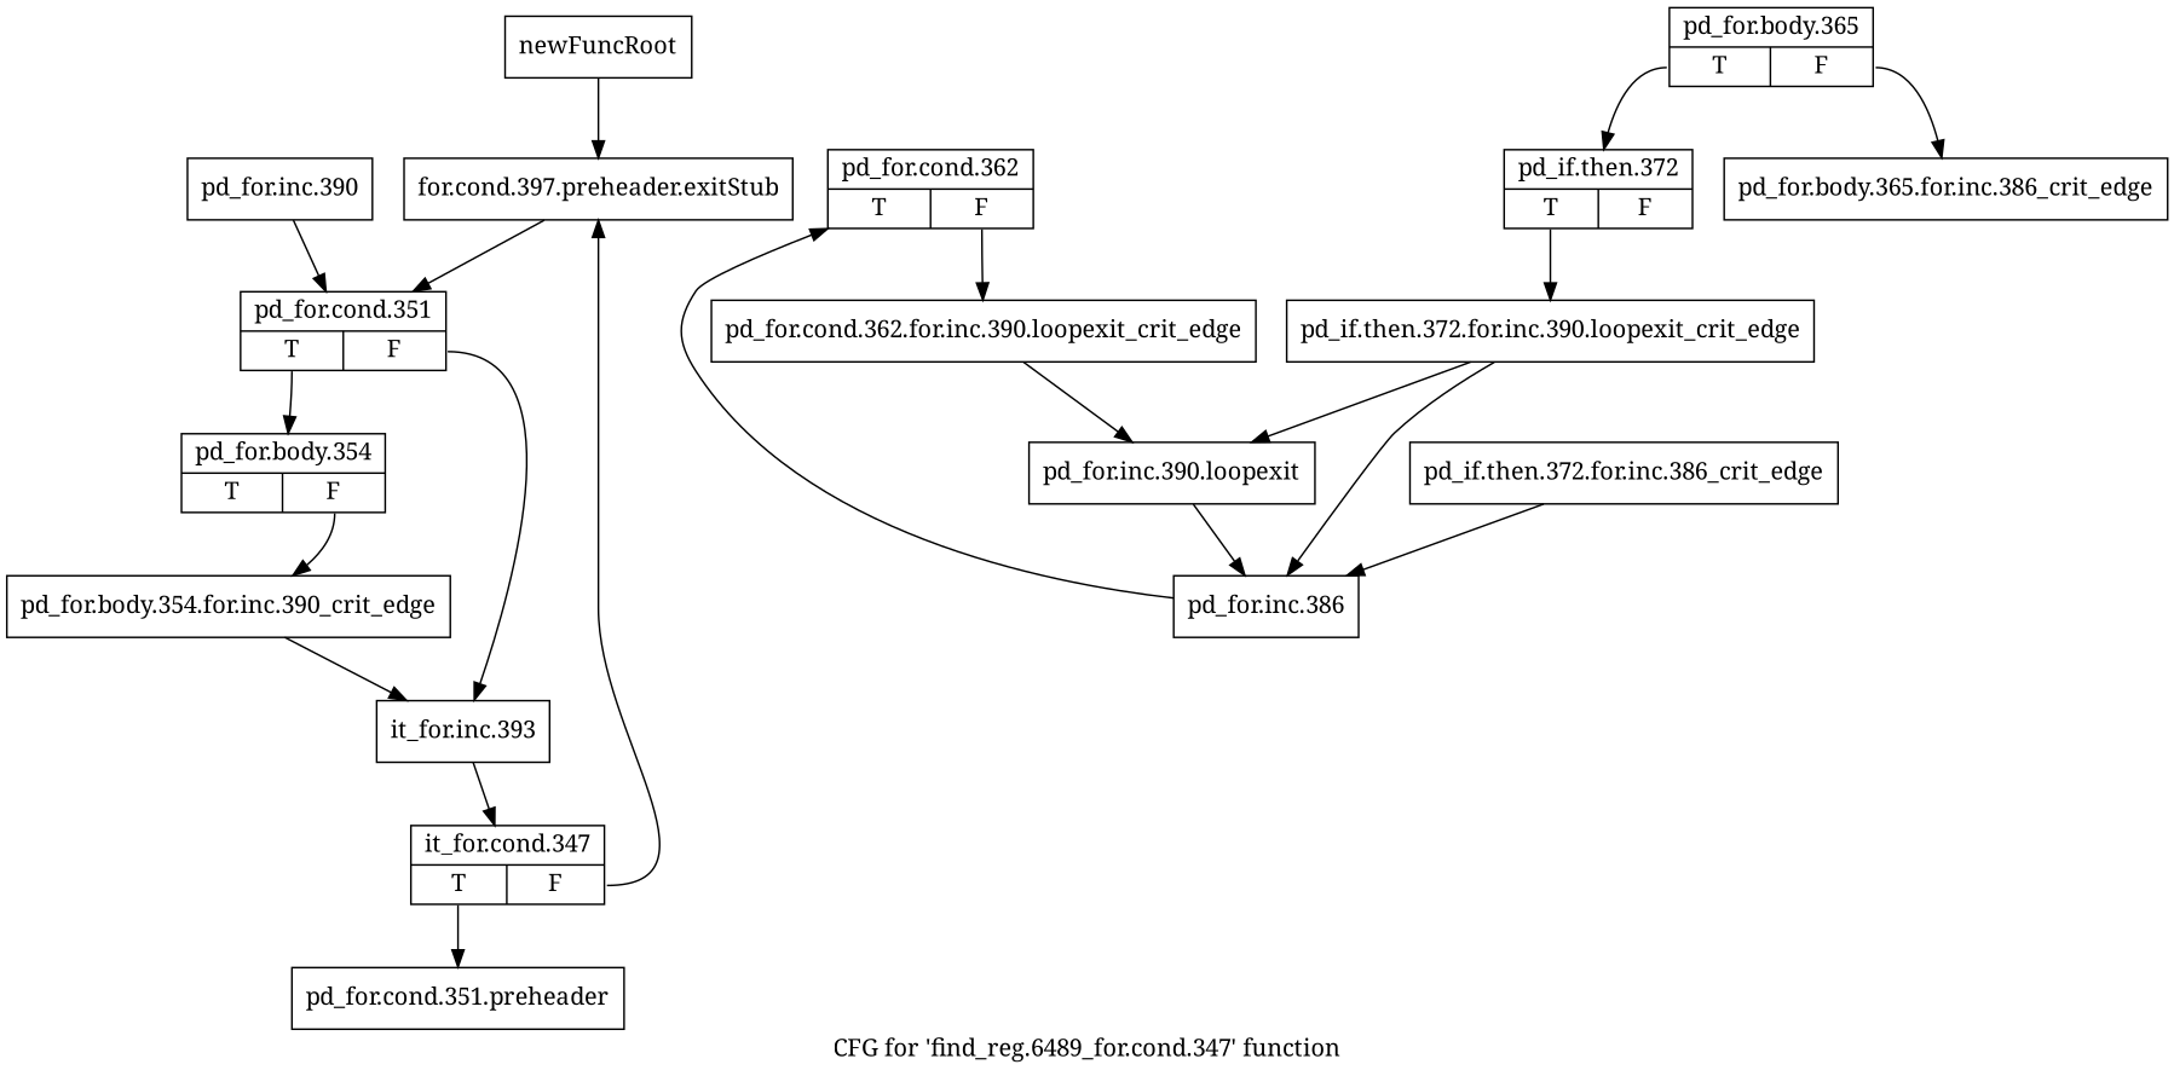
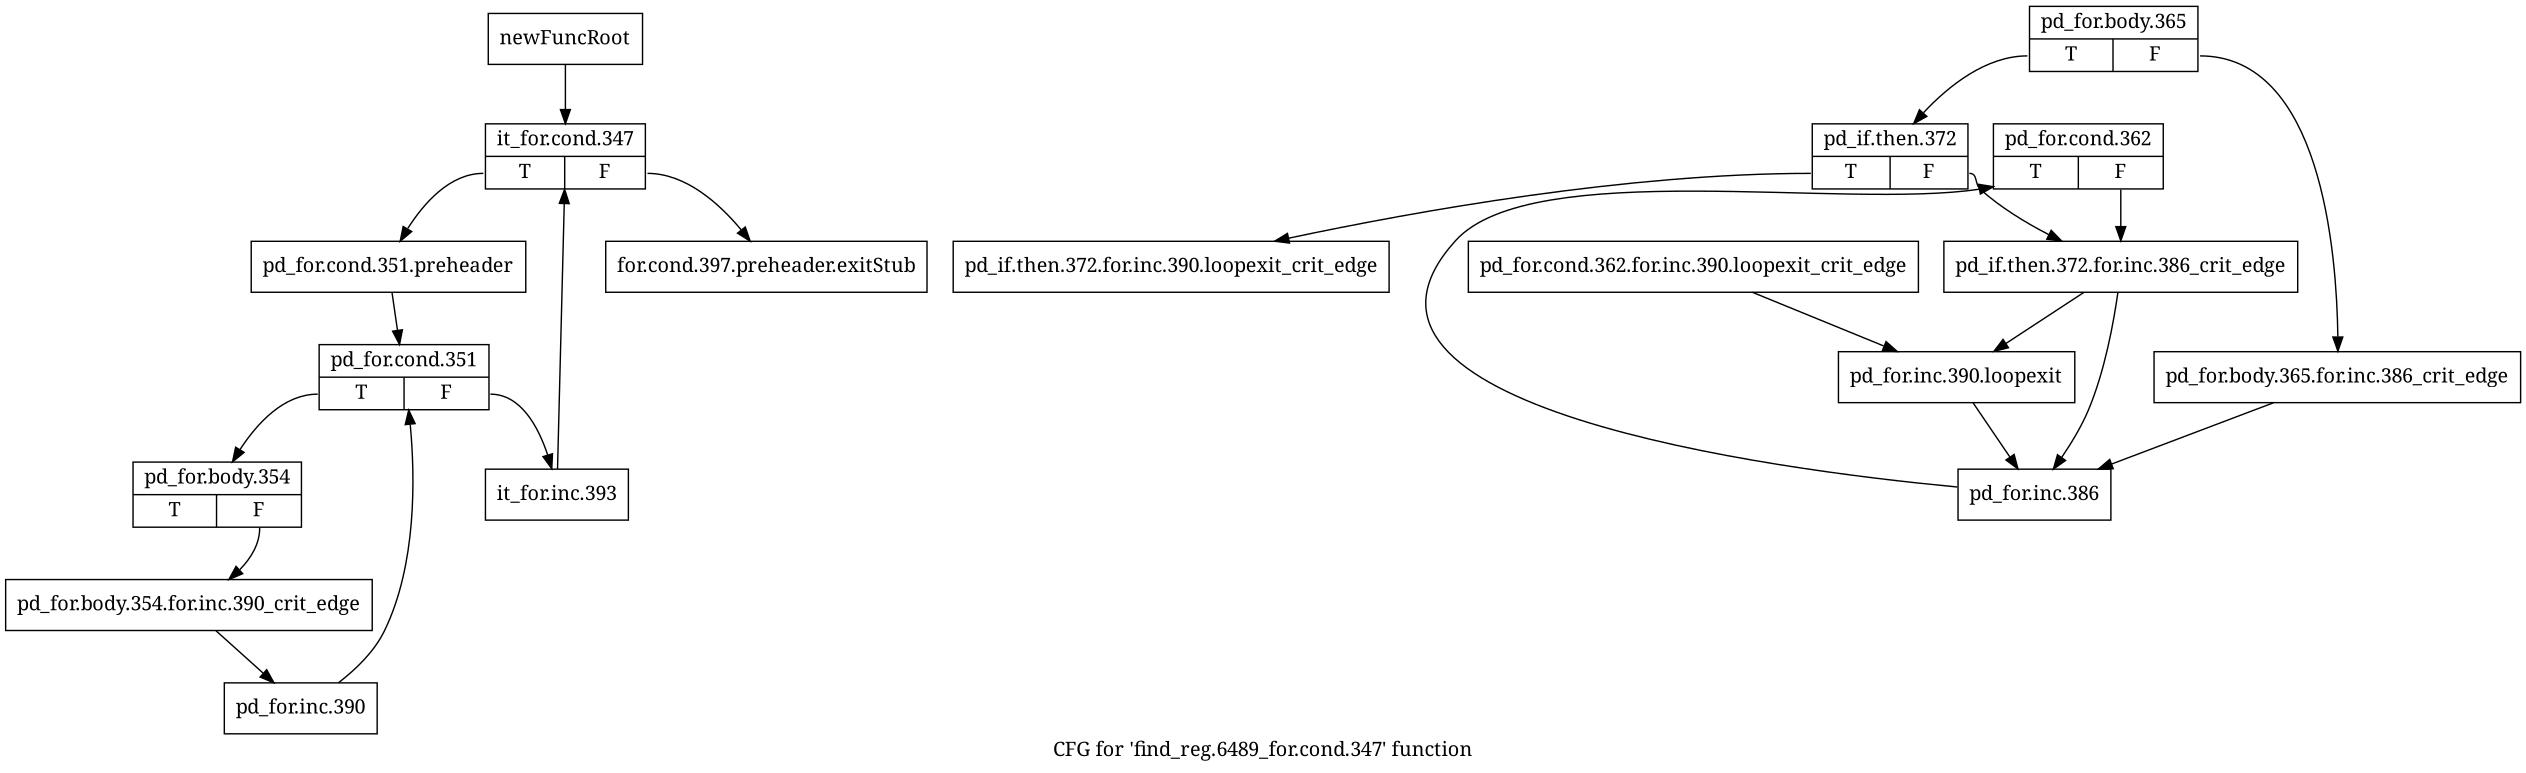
  digraph {
    fontname="Noto Serif"
    label="CFG for 'find_reg.6489_for.cond.347' function"
    node [fontname="Noto Serif" shape=record]
    edge [fontname="Noto Serif"]
    n1 [label="{newFuncRoot}"]
    n2 [label="{it_for.cond.347|{<s0>T|<s1>F}}"]
    n3 [label="{for.cond.397.preheader.exitStub}"]
    n4 [label="{pd_for.cond.351.preheader}"]
    n5 [label="{pd_for.cond.351|{<s0>T|<s1>F}}"]
    n6 [label="{pd_for.body.354|{<s0>T|<s1>F}}"]
    n7 [label="{it_for.inc.393}"]
    n8 [label="{pd_for.body.354.for.inc.390_crit_edge}"]
    n9 [label="{pd_for.inc.390}"]
    n10 [label="{pd_for.cond.362|{<s0>T|<s1>F}}"]
    n11 [label="{pd_for.cond.362.for.inc.390.loopexit_crit_edge}"]
    n12 [label="{pd_for.body.365|{<s0>T|<s1>F}}"]
    n13 [label="{pd_if.then.372|{<s0>T|<s1>F}}"]
    n14 [label="{pd_for.body.365.for.inc.386_crit_edge}"]
    n15 [label="{pd_for.inc.390.loopexit}"]
    n16 [label="{pd_if.then.372.for.inc.390.loopexit_crit_edge}"]
    n17 [label="{pd_if.then.372.for.inc.386_crit_edge}"]
    n18 [label="{pd_for.inc.386}"]
-   n1 -> n3
+   n1 -> n2
    n2 -> n3 [tailport=s1]
    n2 -> n4 [tailport=s0]
-   n3 -> n5
+   n4 -> n5
    n5 -> n6 [tailport=s0]
    n5 -> n7 [tailport=s1]
    n6 -> n8 [tailport=s1]
    n7 -> n2
-   n8 -> n7
+   n8 -> n9
    n9 -> n5
-   n10 -> n11 [tailport=s1]
+   n10 -> n17 [tailport=s1]
    n11 -> n15
    n12 -> n13 [tailport=s0]
    n12 -> n14 [tailport=s1]
    n13 -> n16 [tailport=s0]
-   n16 -> n18
+   n13 -> n17 [tailport=s1]
+   n14 -> n18
    n15 -> n18
-   n16 -> n15
+   n17 -> n15
    n17 -> n18
    n18 -> n10
  }
